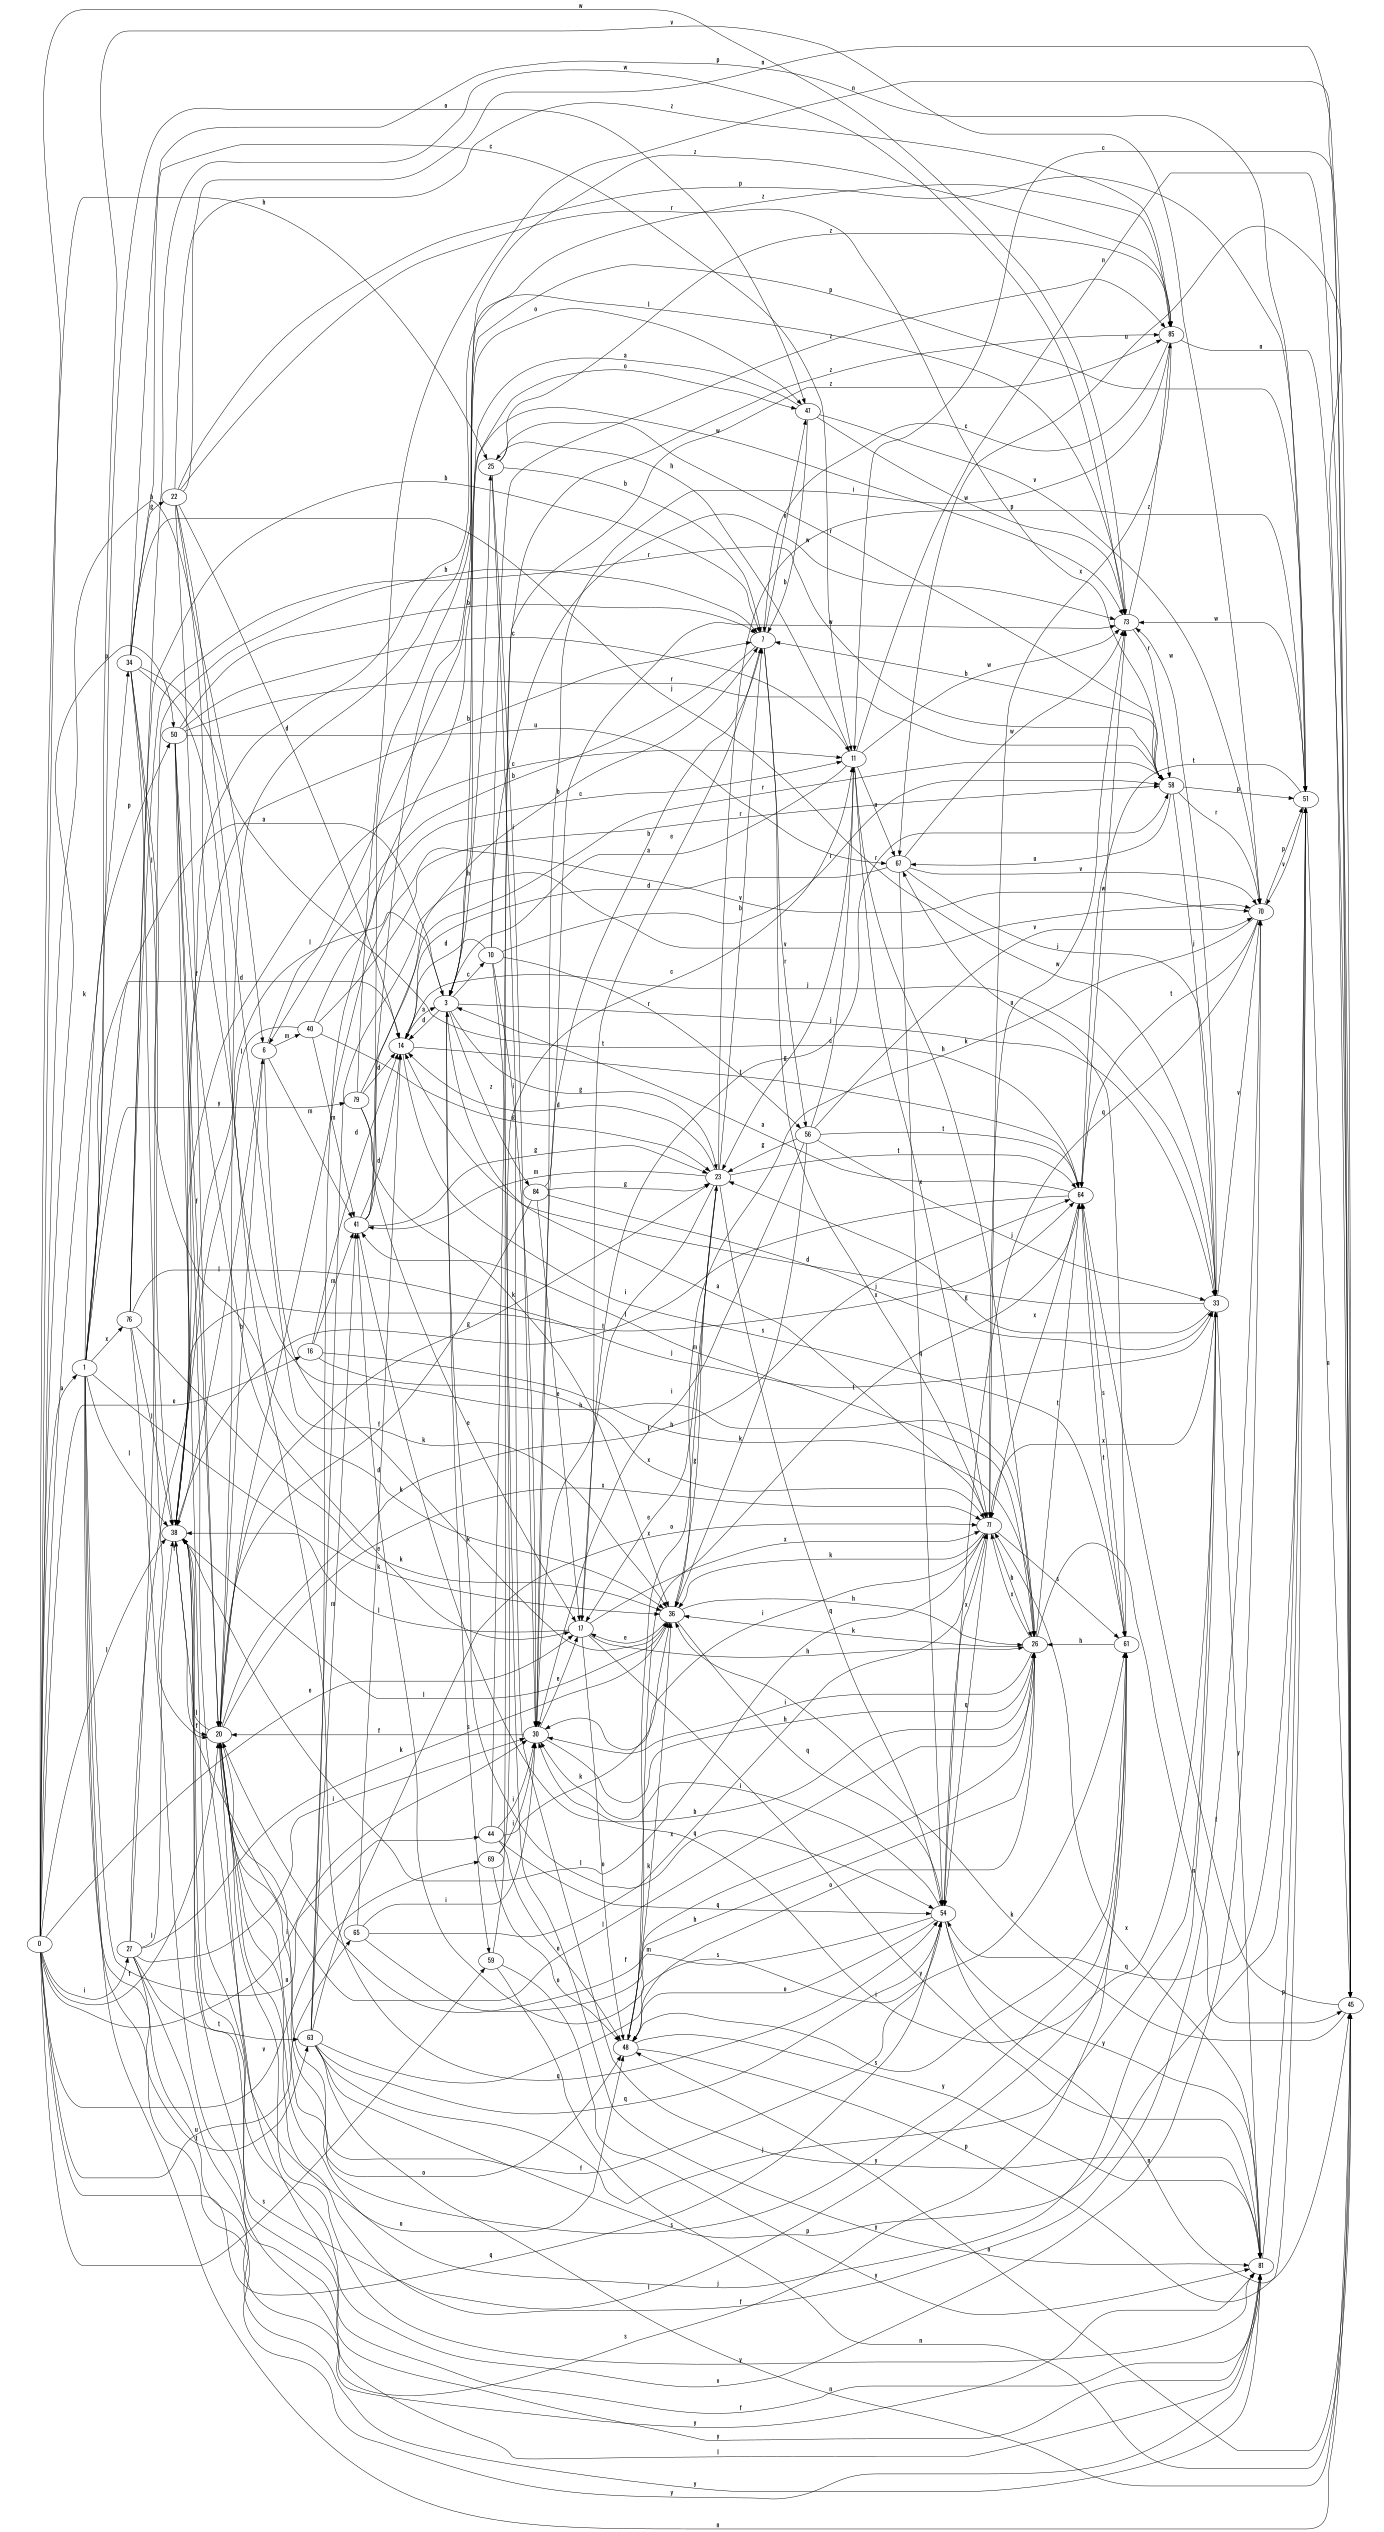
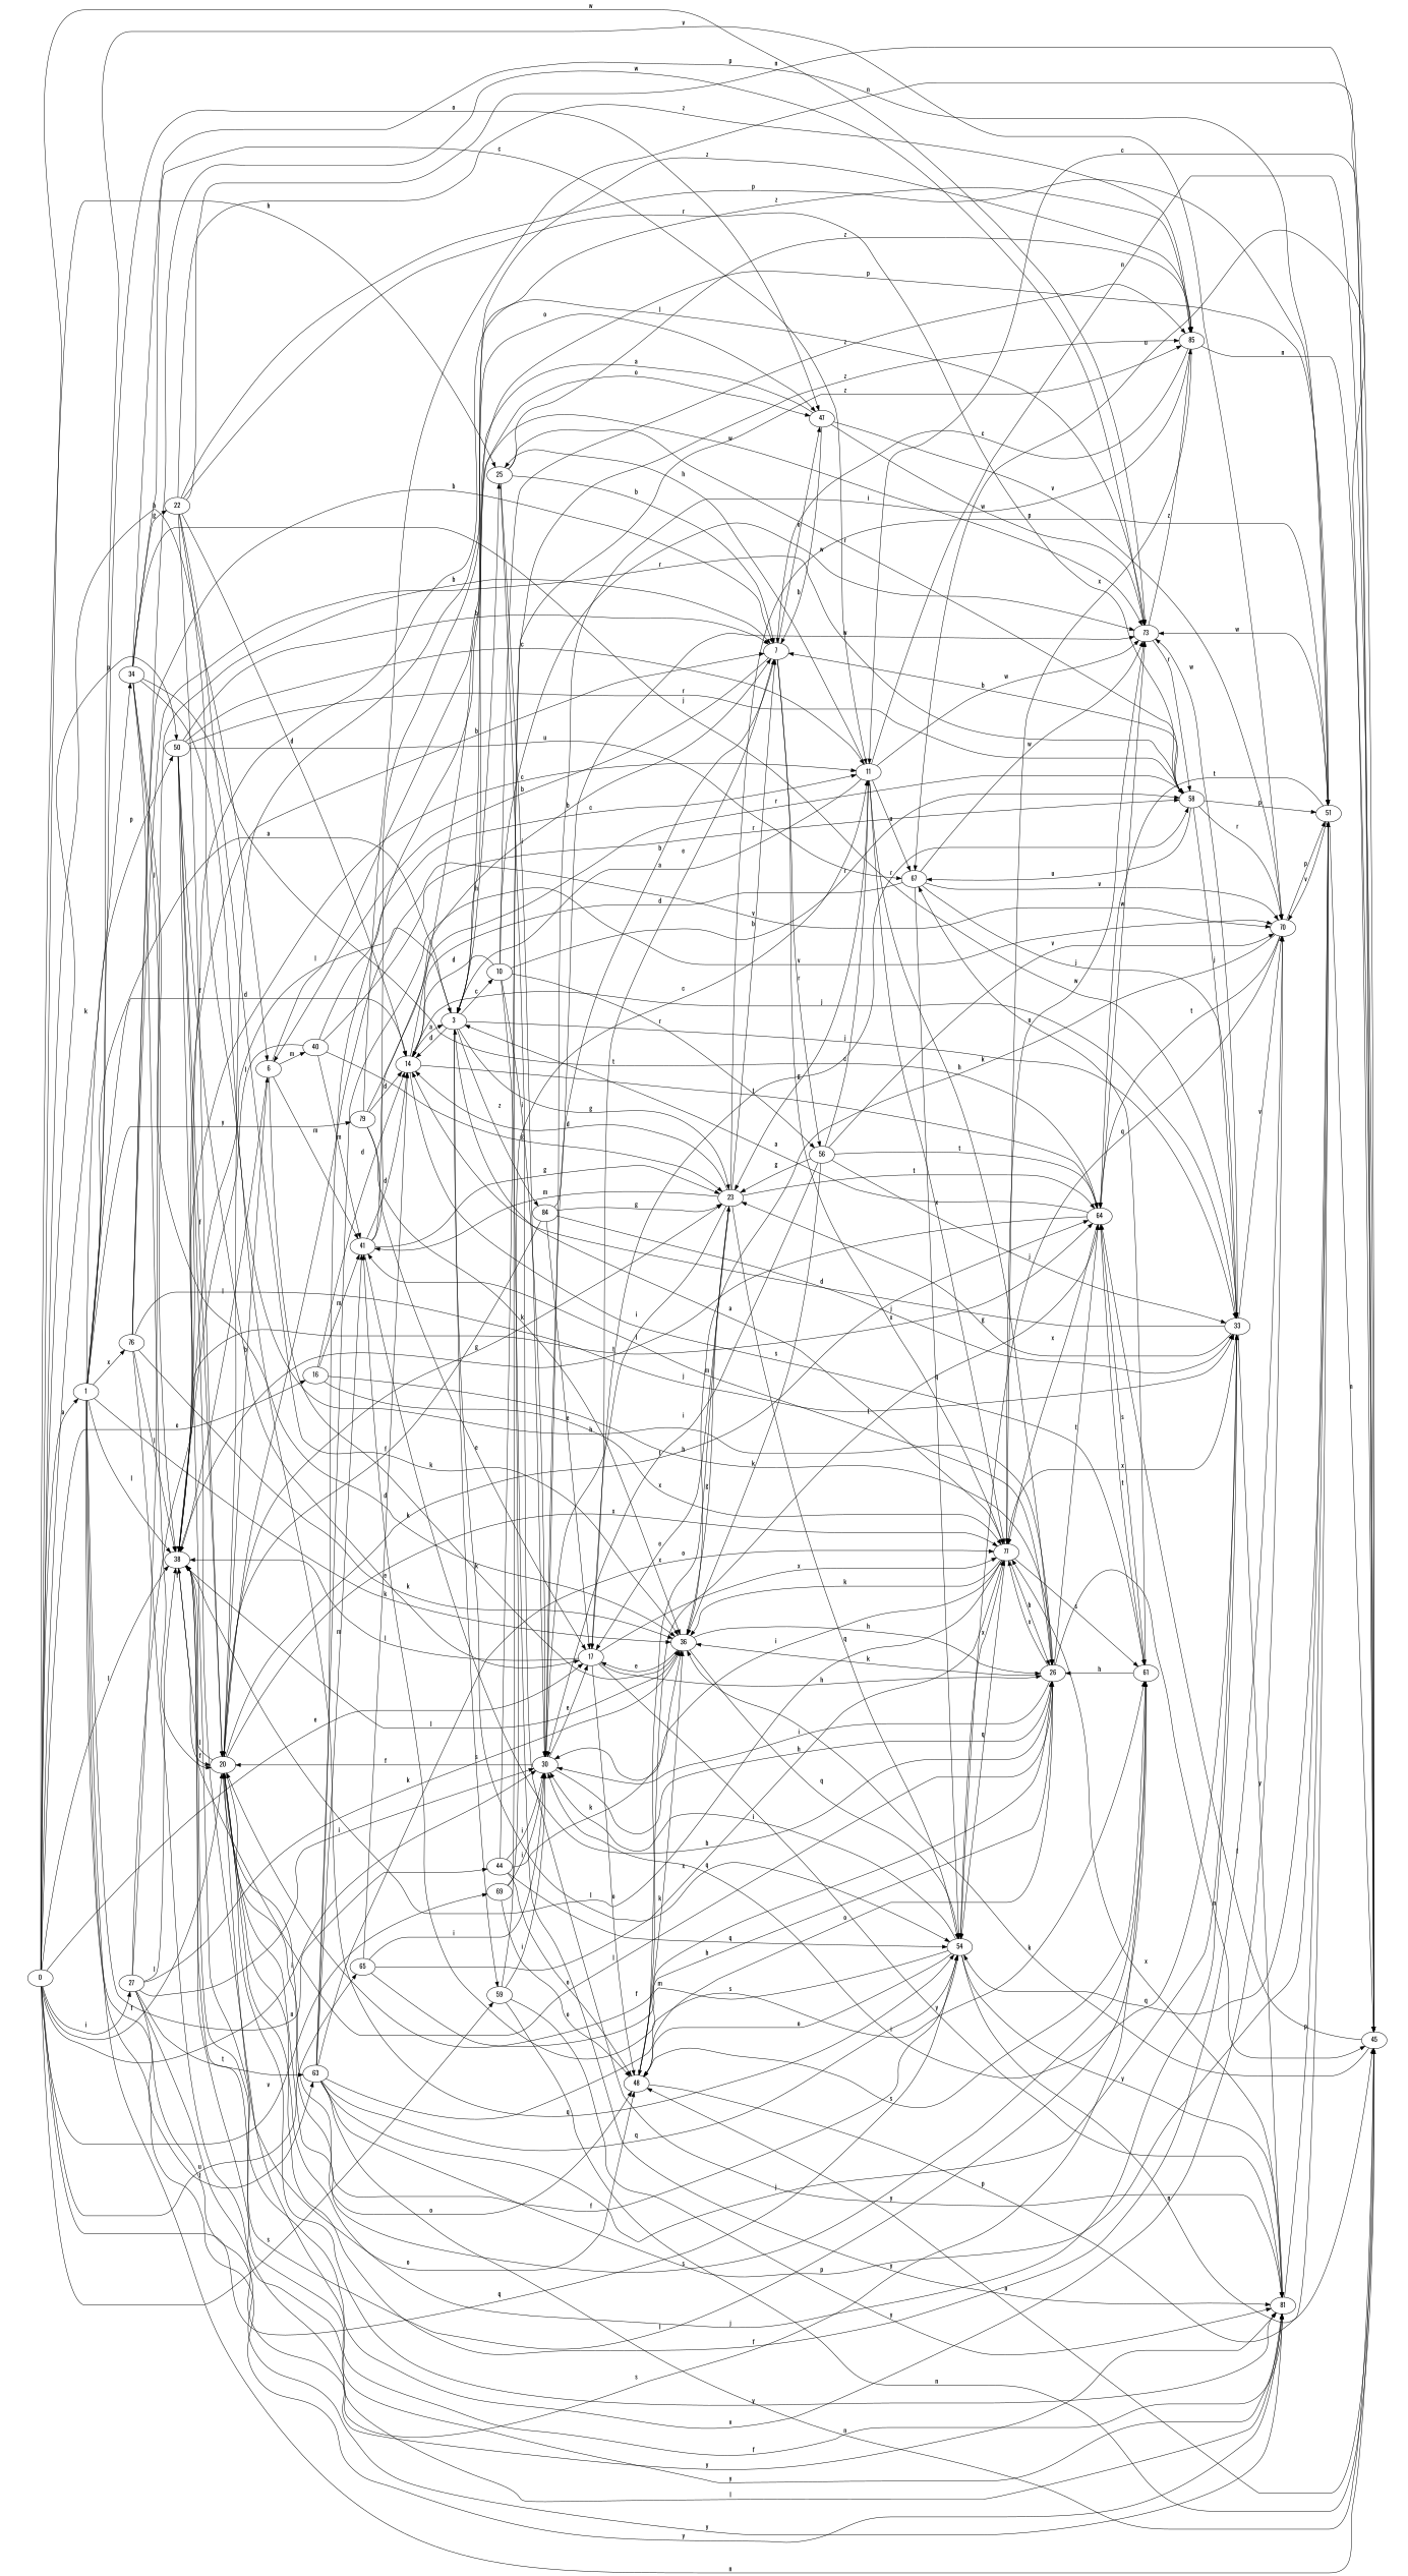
  strict digraph {
    fontname=Oswald
    rankdir=LR
    node [fontname=Oswald]
    edge [fontname=Oswald]
    0
    1
    6
    16
    17
    20
    25
    27
    30
    34
    38
    50
    54
    59
    65
    69
    73
    14
    3
    36
    44
    45
    47
    63
    70
    76
    79
    81
    40
    41
    33
    51
    61
    64
    77
    26
    58
    48
    23
    85
    22
    7
    11
    67
    10
    84
    56
    0 -> 1 [label=a]
    0 -> 6 [label=b]
    0 -> 16 [label=e]
    0 -> 17 [label=e]
    0 -> 20 [label=f]
    0 -> 25 [label=h]
    0 -> 27 [label=i]
    0 -> 30 [label=i]
    0 -> 34 [label=k]
    0 -> 38 [label=l]
    0 -> 50 [label=p]
    0 -> 54 [label=q]
    0 -> 59 [label=s]
    0 -> 65 [label=u]
    0 -> 69 [label=v]
    0 -> 73 [label=w]
    1 -> 38 [label=l]
    1 -> 50 [label=p]
    1 -> 14 [label=d]
    1 -> 3 [label=a]
    1 -> 36 [label=k]
    1 -> 44 [label=n]
    1 -> 45 [label=n]
    1 -> 47 [label=o]
    1 -> 63 [label=t]
    1 -> 70 [label=v]
    1 -> 76 [label=x]
    1 -> 79 [label=y]
    1 -> 81 [label=y]
    6 -> 38 [label=l]
    6 -> 36 [label=k]
    6 -> 47 [label=o]
    6 -> 40 [label=m]
    6 -> 41 [label=m]
    16 -> 14 [label=d]
    16 -> 41 [label=m]
    16 -> 77 [label=x]
    16 -> 26 [label=h]
    17 -> 38 [label=l]
    17 -> 81 [label=y]
    17 -> 77 [label=x]
    17 -> 26 [label=h]
    17 -> 58 [label=r]
    17 -> 48 [label=o]
    20 -> 6 [label=b]
    20 -> 38 [label=l]
    20 -> 70 [label=v]
    20 -> 81 [label=y]
    20 -> 33 [label=j]
    20 -> 61 [label=s]
    20 -> 64 [label=t]
    20 -> 77 [label=x]
    20 -> 48 [label=o]
    20 -> 23 [label=g]
    20 -> 85 [label=z]
    25 -> 30 [label=i]
    25 -> 81 [label=y]
    25 -> 58 [label=r]
    25 -> 85 [label=z]
    25 -> 7 [label=b]
    27 -> 30 [label=i]
    27 -> 38 [label=l]
    27 -> 36 [label=k]
    27 -> 63 [label=t]
    27 -> 81 [label=y]
    27 -> 61 [label=s]
    27 -> 64 [label=t]
    27 -> 7 [label=b]
    30 -> 17 [label=e]
    30 -> 20 [label=f]
    30 -> 26 [label=h]
    30 -> 7 [label=b]
    34 -> 20 [label=f]
    34 -> 38 [label=l]
    34 -> 36 [label=k]
    34 -> 33 [label=j]
    34 -> 51 [label=p]
    34 -> 64 [label=t]
    34 -> 26 [label=h]
    34 -> 22 [label=g]
    34 -> 11 [label=c]
    38 -> 20 [label=f]
    38 -> 81 [label=y]
    38 -> 7 [label=b]
    38 -> 11 [label=c]
    50 -> 17 [label=e]
    50 -> 20 [label=f]
    50 -> 70 [label=v]
    50 -> 58 [label=r]
    50 -> 48 [label=o]
    50 -> 7 [label=b]
    50 -> 11 [label=c]
    50 -> 67 [label=u]
    54 -> 20 [label=f]
    54 -> 30 [label=i]
    54 -> 45 [label=n]
    54 -> 81 [label=y]
    54 -> 41 [label=m]
    54 -> 77 [label=x]
    54 -> 48 [label=o]
+   59 -> 30 [label=i]
    59 -> 45 [label=n]
    59 -> 81 [label=y]
    59 -> 85 [label=z]
    65 -> 30 [label=i]
    65 -> 14 [label=d]
    65 -> 77 [label=x]
    65 -> 26 [label=h]
    69 -> 30 [label=i]
    69 -> 48 [label=o]
    69 -> 11 [label=c]
    73 -> 38 [label=l]
    73 -> 58 [label=r]
    73 -> 85 [label=z]
    14 -> 3 [label=a]
    14 -> 33 [label=j]
-   41 -> 51 [label=p]
+   14 -> 51 [label=p]
    14 -> 61 [label=s]
    14 -> 64 [label=t]
    3 -> 25 [label=h]
    3 -> 38 [label=l]
    3 -> 54 [label=q]
    3 -> 59 [label=s]
    3 -> 14 [label=d]
    3 -> 47 [label=o]
    3 -> 33 [label=j]
    3 -> 23 [label=g]
    3 -> 10 [label=c]
    3 -> 84 [label=z]
    36 -> 17 [label=e]
    36 -> 38 [label=l]
    36 -> 54 [label=q]
    36 -> 26 [label=h]
    36 -> 23 [label=g]
    44 -> 30 [label=i]
    44 -> 54 [label=q]
    44 -> 36 [label=k]
    44 -> 48 [label=o]
    44 -> 85 [label=z]
    45 -> 36 [label=k]
    45 -> 64 [label=t]
    45 -> 48 [label=o]
    45 -> 11 [label=c]
    45 -> 67 [label=u]
    47 -> 73 [label=w]
    47 -> 3 [label=a]
    47 -> 70 [label=v]
    47 -> 7 [label=b]
    63 -> 54 [label=q]
    63 -> 73 [label=w]
    63 -> 45 [label=n]
    63 -> 70 [label=v]
    63 -> 41 [label=m]
    63 -> 33 [label=j]
    63 -> 51 [label=p]
    63 -> 61 [label=s]
    63 -> 77 [label=x]
    70 -> 20 [label=f]
    70 -> 54 [label=q]
    70 -> 36 [label=k]
    70 -> 51 [label=p]
    70 -> 64 [label=t]
    76 -> 38 [label=l]
    76 -> 73 [label=w]
    76 -> 36 [label=k]
    76 -> 81 [label=y]
    76 -> 33 [label=j]
    76 -> 58 [label=r]
    76 -> 7 [label=b]
    79 -> 17 [label=e]
    79 -> 14 [label=d]
    79 -> 36 [label=k]
    79 -> 45 [label=n]
    79 -> 58 [label=r]
    81 -> 20 [label=f]
    81 -> 38 [label=l]
    81 -> 51 [label=p]
    81 -> 77 [label=x]
    40 -> 38 [label=l]
    40 -> 41 [label=m]
    40 -> 58 [label=r]
    40 -> 23 [label=g]
    40 -> 11 [label=c]
    41 -> 14 [label=d]
    41 -> 26 [label=h]
    41 -> 23 [label=g]
    41 -> 85 [label=z]
    41 -> 7 [label=b]
    33 -> 30 [label=i]
    33 -> 73 [label=w]
    33 -> 14 [label=d]
    33 -> 70 [label=v]
    33 -> 81 [label=y]
    33 -> 77 [label=x]
    33 -> 23 [label=g]
    51 -> 54 [label=q]
    51 -> 73 [label=w]
    51 -> 45 [label=n]
    51 -> 70 [label=v]
    51 -> 64 [label=t]
    61 -> 38 [label=l]
    61 -> 64 [label=t]
    61 -> 26 [label=h]
    61 -> 67 [label=u]
    64 -> 38 [label=l]
    64 -> 73 [label=w]
    64 -> 3 [label=a]
    64 -> 61 [label=s]
    64 -> 77 [label=x]
    77 -> 30 [label=i]
    77 -> 38 [label=l]
    77 -> 54 [label=q]
    77 -> 73 [label=w]
    77 -> 3 [label=a]
    77 -> 36 [label=k]
    77 -> 61 [label=s]
    77 -> 26 [label=h]
    26 -> 20 [label=f]
    26 -> 30 [label=i]
    26 -> 38 [label=l]
    26 -> 36 [label=k]
    26 -> 45 [label=n]
    26 -> 41 [label=m]
    26 -> 64 [label=t]
    26 -> 77 [label=x]
    26 -> 48 [label=o]
    58 -> 70 [label=r]
    58 -> 33 [label=j]
    58 -> 51 [label=p]
    58 -> 7 [label=b]
    58 -> 67 [label=u]
    48 -> 36 [label=k]
-   48 -> 81 [label=y]
    48 -> 51 [label=p]
    48 -> 61 [label=s]
    48 -> 64 [label=t]
    23 -> 17 [label=e]
    23 -> 30 [label=i]
    23 -> 54 [label=q]
    23 -> 14 [label=d]
    23 -> 41 [label=m]
    23 -> 51 [label=p]
    23 -> 64 [label=t]
    23 -> 48 [label=o]
    23 -> 7 [label=b]
    85 -> 30 [label=i]
    85 -> 45 [label=n]
    85 -> 77 [label=x]
    85 -> 7 [label=c]
    22 -> 20 [label=f]
    22 -> 54 [label=q]
    22 -> 14 [label=d]
    22 -> 36 [label=k]
    22 -> 45 [label=n]
    22 -> 51 [label=p]
    22 -> 58 [label=r]
    22 -> 85 [label=z]
    7 -> 6 [label=b]
    7 -> 17 [label=e]
    7 -> 47 [label=o]
    7 -> 77 [label=x]
    7 -> 56 [label=r]
    11 -> 25 [label=h]
    11 -> 73 [label=w]
    11 -> 3 [label=a]
    11 -> 45 [label=n]
    11 -> 77 [label=x]
    11 -> 26 [label=h]
    11 -> 23 [label=g]
    11 -> 67 [label=u]
    67 -> 54 [label=q]
    67 -> 73 [label=w]
    67 -> 14 [label=d]
    67 -> 70 [label=v]
    67 -> 33 [label=j]
    10 -> 30 [label=i]
    10 -> 73 [label=w]
    10 -> 14 [label=d]
    10 -> 81 [label=y]
    10 -> 58 [label=r]
    10 -> 85 [label=z]
    10 -> 56 [label=r]
    84 -> 17 [label=e]
    84 -> 20 [label=f]
    84 -> 73 [label=w]
    84 -> 33 [label=j]
    84 -> 23 [label=g]
    56 -> 30 [label=i]
    56 -> 36 [label=k]
    56 -> 70 [label=v]
    56 -> 33 [label=j]
    56 -> 64 [label=t]
    56 -> 23 [label=g]
    56 -> 11 [label=c]
  }
